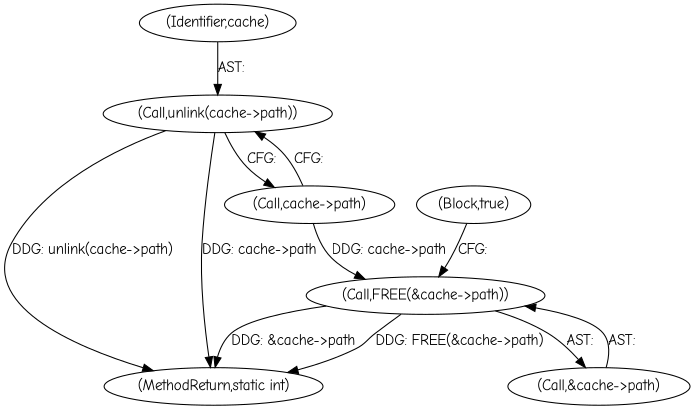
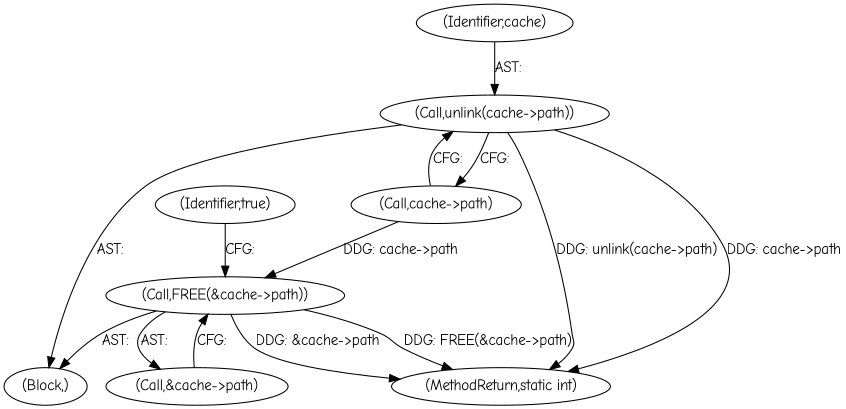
  digraph {
    fontname="Comic Neue"
    node [fontname="Comic Neue"]
    edge [fontname="Comic Neue"]
    n1 [label="(Call,FREE(&cache->path))"]
+   n2 [label="(Block,)"]
    n3 [label="(Call,&cache->path)"]
    n4 [label="(MethodReturn,static int)"]
    n5 [label="(Call,unlink(cache->path))"]
    n6 [label="(Call,cache->path)"]
-   n7 [label="(Block,true)"]
+   n7 [label="(Identifier,true)"]
    n8 [label="(Identifier,cache)"]
+   n1 -> n2 [label="AST: "]
    n1 -> n3 [label="AST: "]
    n1 -> n4 [label="DDG: &cache->path"]
    n1 -> n4 [label="DDG: FREE(&cache->path)"]
-   n3 -> n1 [label="AST: "]
+   n3 -> n1 [label="CFG: "]
+   n5 -> n2 [label="AST: "]
    n5 -> n4 [label="DDG: unlink(cache->path)"]
    n5 -> n4 [label="DDG: cache->path"]
    n5 -> n6 [label="CFG: "]
    n6 -> n1 [label="DDG: cache->path"]
    n6 -> n5 [label="CFG: "]
    n7 -> n1 [label="CFG: "]
    n8 -> n5 [label="AST: "]
  }
